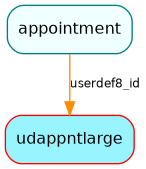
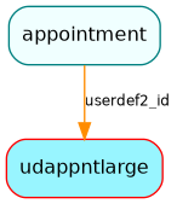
  digraph {
    node [fontname=Helvetica fontsize=12 shape=box style="rounded, filled"]
    udappntlarge [fillcolor=cadetblue1 color=red]
    appointment [fillcolor=azure1 color=teal]
-   appointment -> udappntlarge [fontname=Helvetica fontsize=9 label=userdef8_id color=darkorange]
+   appointment -> udappntlarge [fontname=Helvetica fontsize=9 label=userdef2_id color=darkorange]
  }
